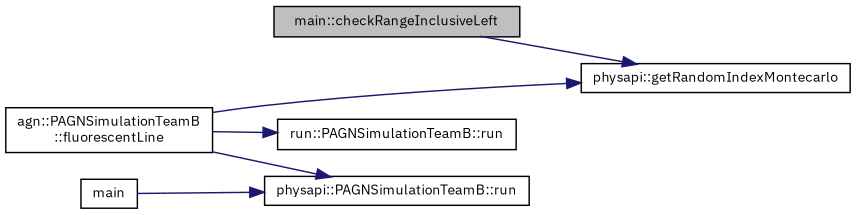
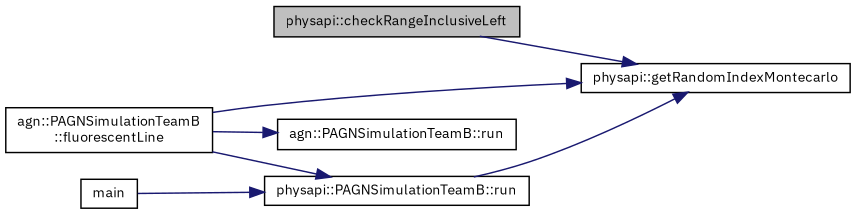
  digraph {
    fontname="IBM Plex Sans"
    rankdir=RL
    node [color=black fillcolor=white fontname="IBM Plex Sans" fontsize=10 shape=record style=filled]
    edge [color=midnightblue dir=back fontname="IBM Plex Sans" fontsize=10 labelfontname=Helvetica labelfontsize=10 style=solid]
-   n1 [fillcolor=grey75 fontcolor=black height=0.2 label="main::checkRangeInclusiveLeft" width=0.4]
+   n1 [fillcolor=grey75 fontcolor=black height=0.2 label="physapi::checkRangeInclusiveLeft" width=0.4]
    n2 [height=0.2 label="physapi::getRandomIndexMontecarlo" width=0.4]
    n3 [height=0.2 label="agn::PAGNSimulationTeamB\l::fluorescentLine" width=0.4]
    n4 [height=0.2 label="physapi::PAGNSimulationTeamB::run" width=0.4]
    n5 [height=0.2 label=main width=0.4]
-   n6 [height=0.2 label="run::PAGNSimulationTeamB::run" width=0.4]
+   n6 [height=0.2 label="agn::PAGNSimulationTeamB::run" width=0.4]
    n2 -> n1
    n2 -> n3
+   n2 -> n4
    n4 -> n3
    n4 -> n5
    n6 -> n3
  }
